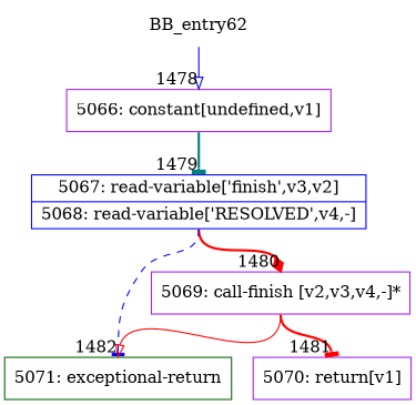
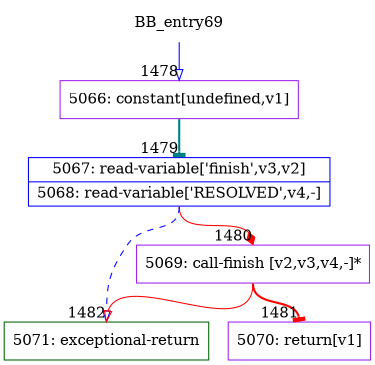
  digraph {
    rankdir=TD
    node [color=purple shape=record]
    edge [arrowhead=tee color=red headport=n style=bold tailport=s]
-   BB_entry69 [color=gray40 shape=none label=BB_entry62]
+   BB_entry69 [color=gray40 shape=none]
    n2 [label="{5066: constant[undefined,v1]}"]
    n3 [color=blue label="{5067: read-variable['finish',v3,v2]|5068: read-variable['RESOLVED',v4,-]}"]
    n4 [label="{5069: call-finish [v2,v3,v4,-]*}"]
    n5 [color=darkgreen label="{5071: exceptional-return}"]
    n6 [label="{5070: return[v1]}"]
    BB_entry69 -> n2 [arrowhead=onormal color=blue headlabel="    1478" style=solid]
    n2 -> n3 [color=teal headlabel="      1479"]
-   n3 -> n4 [arrowhead=diamond headlabel="      1480"]
-   n3 -> n5 [color=blue headlabel="      1482" style=dashed]
+   n3 -> n4 [arrowhead=diamond headlabel="      1480" style=solid]
+   n3 -> n5 [arrowhead=onormal color=blue headlabel="      1482" style=dashed]
    n4 -> n5 [arrowhead=onormal style=solid]
    n4 -> n6 [headlabel="      1481"]
  }
